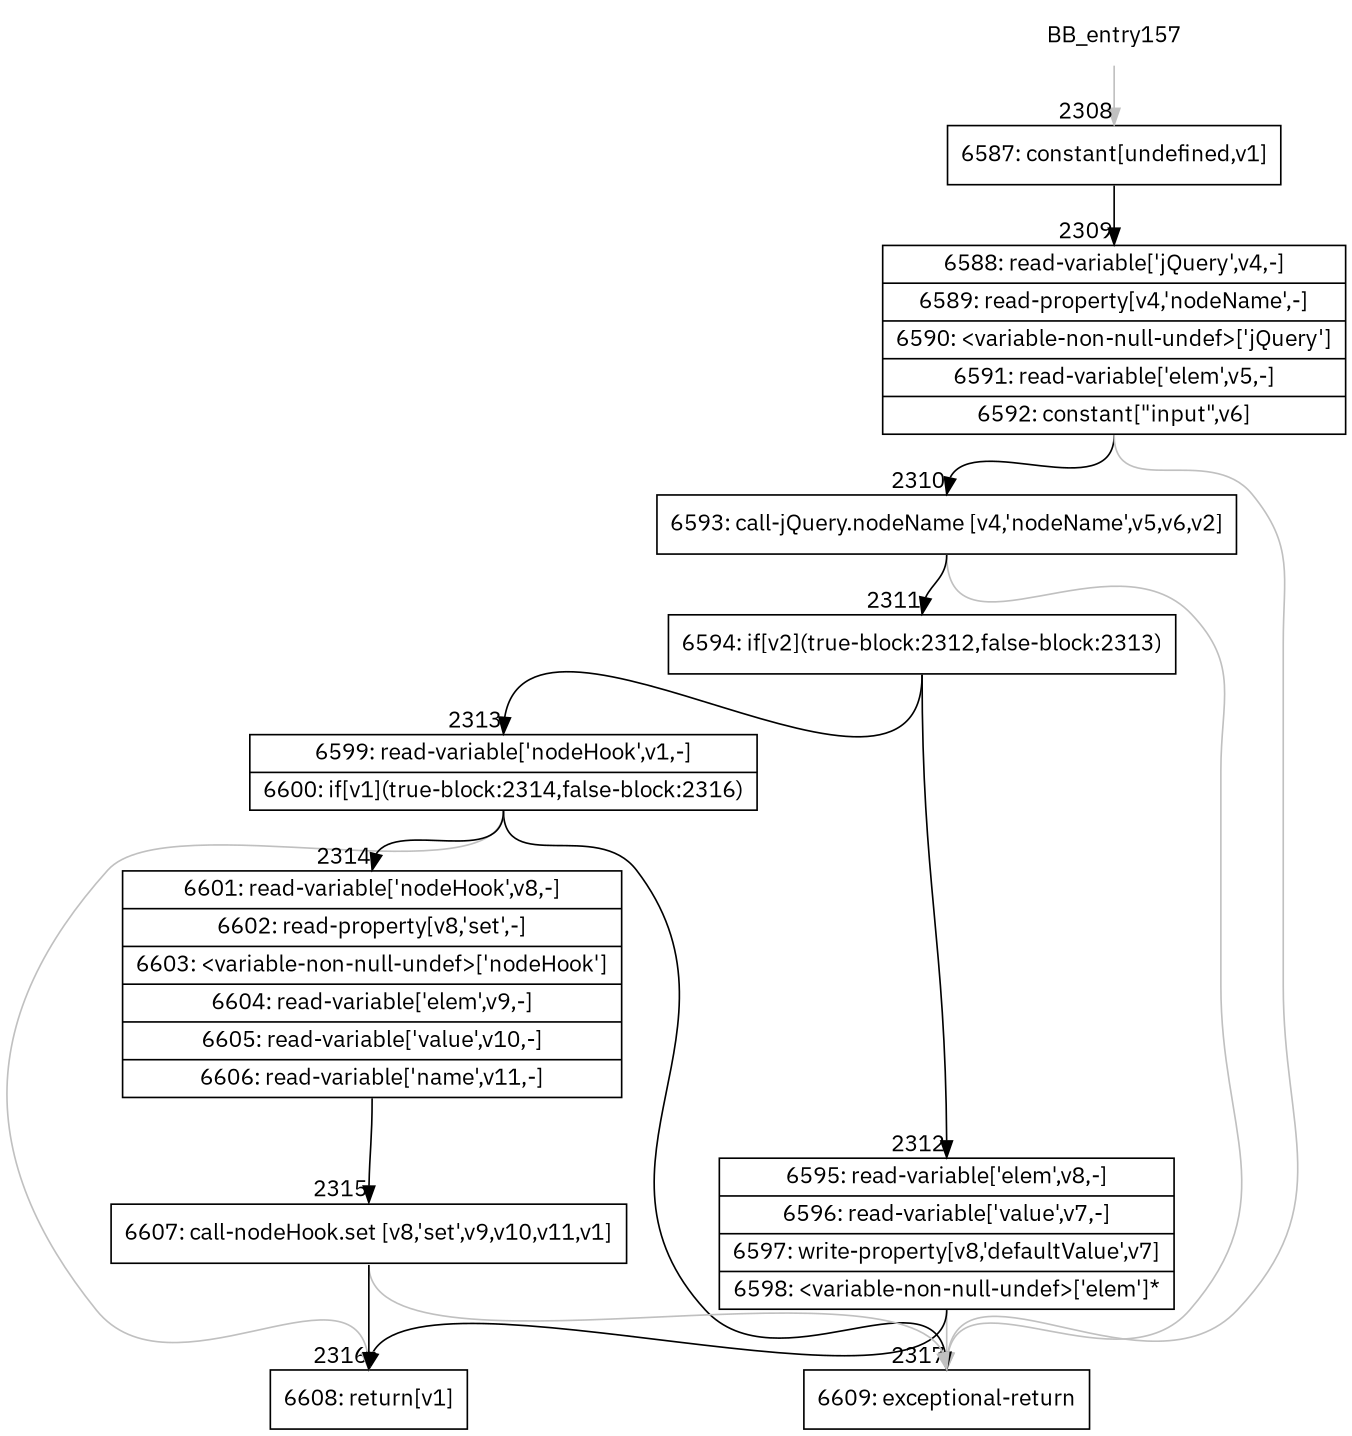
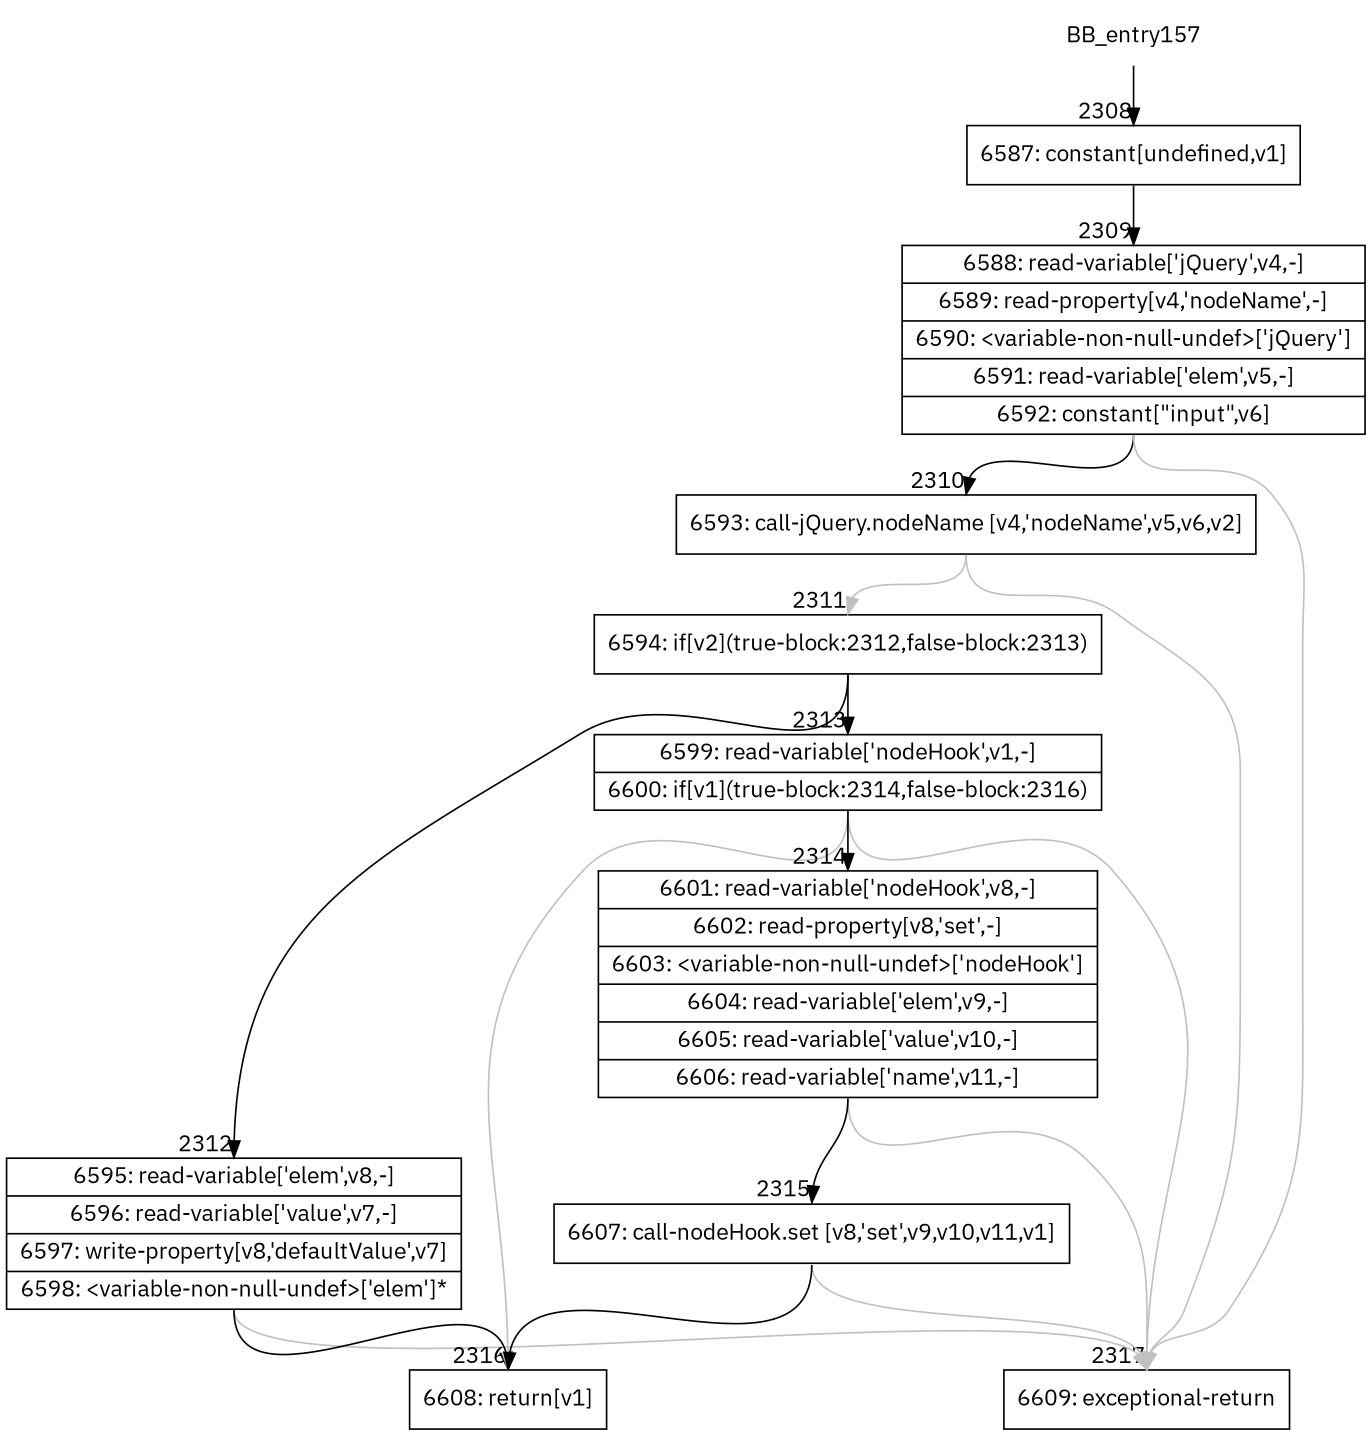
  digraph {
    fontname="IBM Plex Sans"
    rankdir=TD
    node [fontname="IBM Plex Sans" shape=record]
    edge [fontname="IBM Plex Sans" headport=n tailport=s]
    n1 [label=BB_entry157 shape=none]
    n2 [label="{6587: constant[undefined,v1]}"]
    n3 [label="{6588: read-variable['jQuery',v4,-]|6589: read-property[v4,'nodeName',-]|6590: \<variable-non-null-undef\>['jQuery']|6591: read-variable['elem',v5,-]|6592: constant[\"input\",v6]}"]
    n4 [label="{6593: call-jQuery.nodeName [v4,'nodeName',v5,v6,v2]}"]
    n5 [label="{6609: exceptional-return}"]
    n6 [label="{6594: if[v2](true-block:2312,false-block:2313)}"]
    n7 [label="{6595: read-variable['elem',v8,-]|6596: read-variable['value',v7,-]|6597: write-property[v8,'defaultValue',v7]|6598: \<variable-non-null-undef\>['elem']*}"]
    n8 [label="{6599: read-variable['nodeHook',v1,-]|6600: if[v1](true-block:2314,false-block:2316)}"]
    n9 [label="{6608: return[v1]}"]
    n10 [label="{6601: read-variable['nodeHook',v8,-]|6602: read-property[v8,'set',-]|6603: \<variable-non-null-undef\>['nodeHook']|6604: read-variable['elem',v9,-]|6605: read-variable['value',v10,-]|6606: read-variable['name',v11,-]}"]
    n11 [label="{6607: call-nodeHook.set [v8,'set',v9,v10,v11,v1]}"]
-   n1 -> n2 [headlabel="    2308" color=gray]
+   n1 -> n2 [headlabel="    2308"]
    n2 -> n3 [headlabel="      2309"]
    n3 -> n4 [headlabel="      2310"]
    n3 -> n5 [color=gray headlabel="      2317"]
    n4 -> n5 [color=gray]
-   n4 -> n6 [headlabel="      2311"]
+   n4 -> n6 [headlabel="      2311" color=gray]
    n6 -> n7 [headlabel="      2312"]
    n6 -> n8 [headlabel="      2313"]
    n7 -> n5 [color=gray]
    n7 -> n9 [headlabel="      2316"]
-   n8 -> n5 [color=black]
+   n8 -> n5 [color=gray]
    n8 -> n9 [color=gray]
    n8 -> n10 [headlabel="      2314"]
+   n10 -> n5 [color=gray]
    n10 -> n11 [headlabel="      2315"]
    n11 -> n5 [color=gray]
    n11 -> n9
  }
